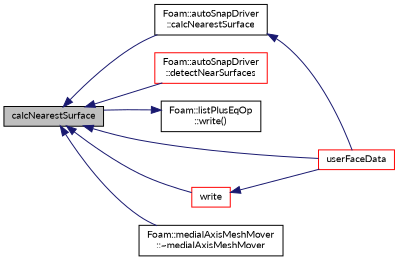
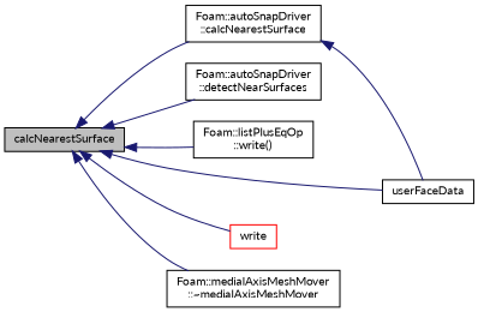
  digraph {
    fontname=Lato
    rankdir=LR
    node [color=black fontname=Lato fontsize=10 shape=record]
    edge [color=midnightblue dir=back fontname=Lato fontsize=10 labelfontname=FreeSans labelfontsize=10 style=solid]
    n1 [fillcolor=grey75 fontcolor=black height=0.2 label=calcNearestSurface style=filled width=0.4]
    n2 [height=0.2 label="Foam::autoSnapDriver\l::calcNearestSurface" width=0.4]
-   n3 [color=red height=0.2 label="Foam::autoSnapDriver\l::detectNearSurfaces" width=0.4]
+   n3 [height=0.2 label="Foam::autoSnapDriver\l::detectNearSurfaces" width=0.4]
    n4 [height=0.2 label="Foam::listPlusEqOp\l::write()" width=0.4]
-   n5 [color=red height=0.2 label=userFaceData width=0.4]
+   n5 [height=0.2 label=userFaceData width=0.4]
    n6 [color=red height=0.2 label=write width=0.4]
    n7 [height=0.2 label="Foam::medialAxisMeshMover\l::~medialAxisMeshMover" width=0.4]
    n1 -> n2
    n1 -> n3
-   n4 -> n1
+   n1 -> n4
    n1 -> n5
    n1 -> n6
    n1 -> n7
    n2 -> n5
-   n6 -> n5
  }
